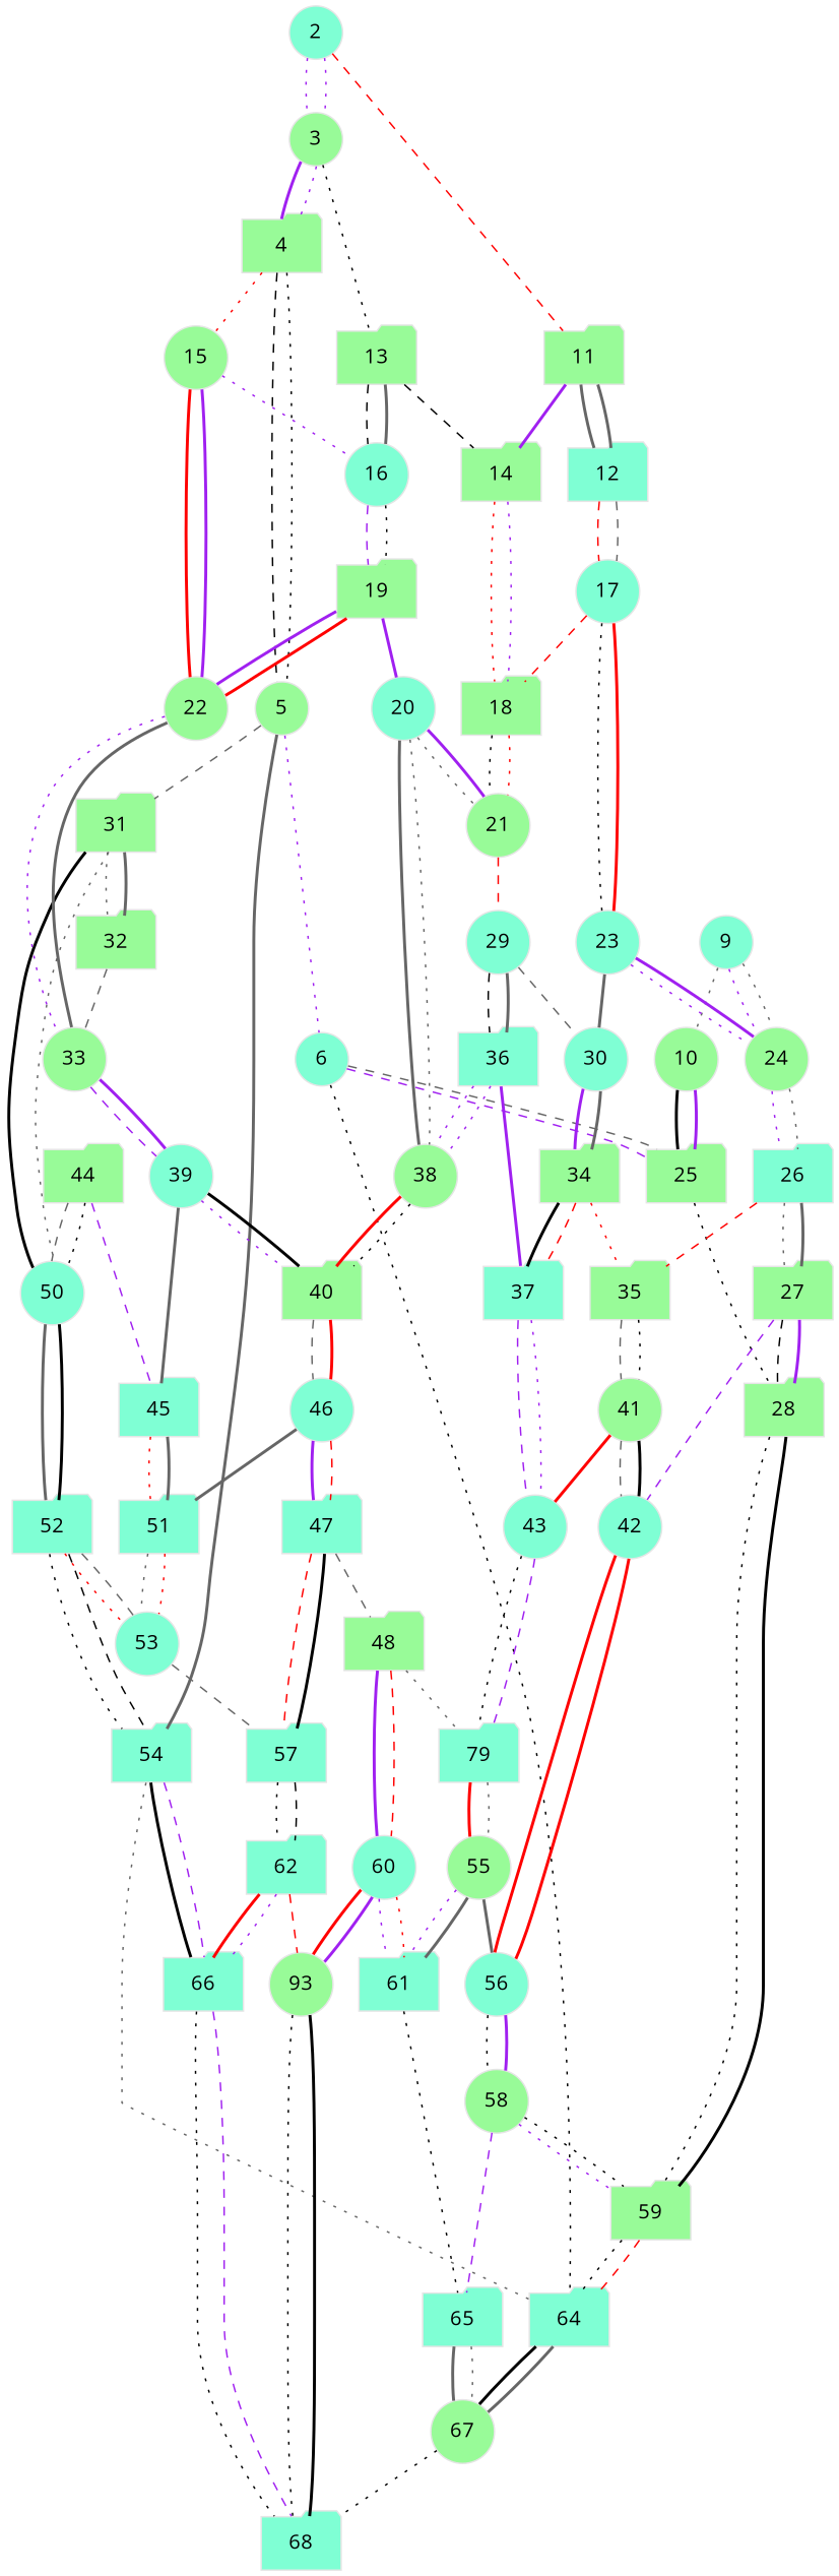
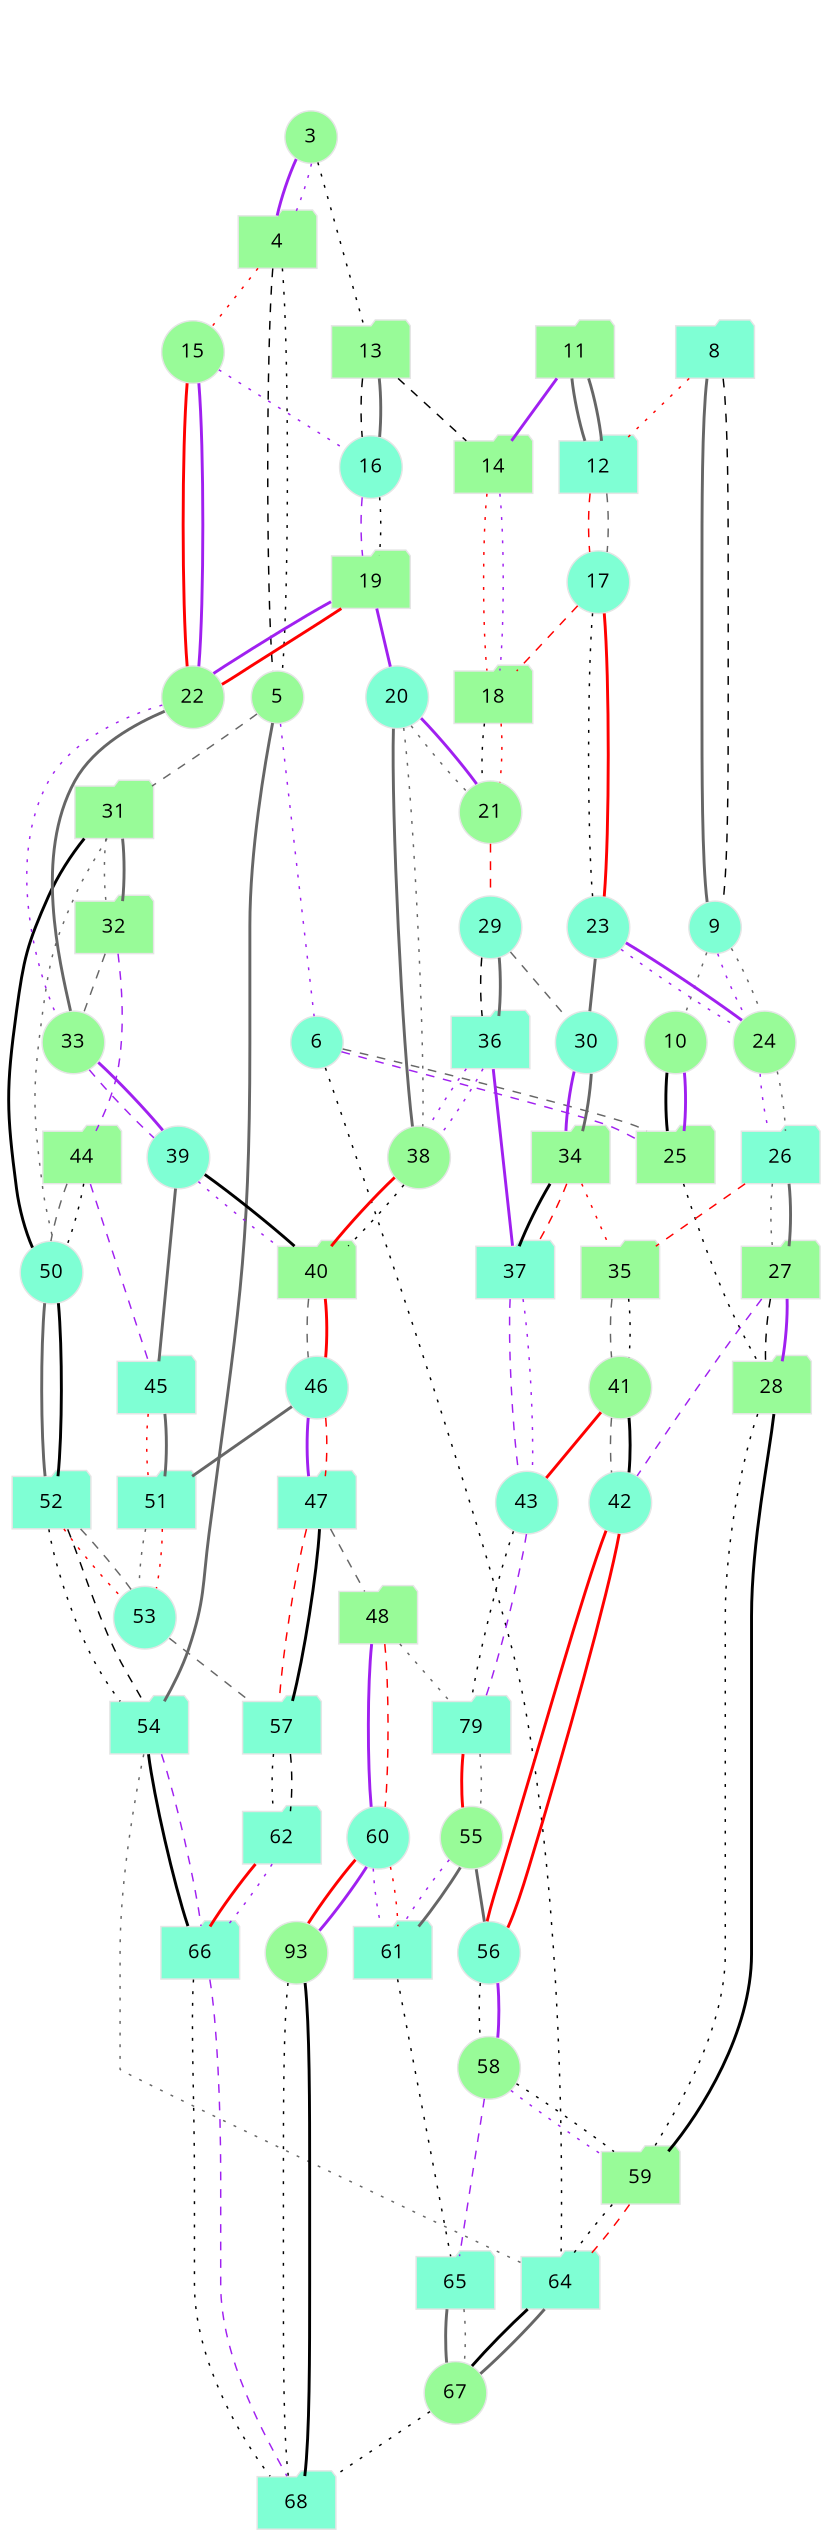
  graph {
    fontname="Open Sans"
    node [color=gray90 fillcolor=aquamarine fontname="Open Sans" shape=folder style=filled]
    edge [color=purple fontname="Open Sans" style=dotted]
-   2 [shape=circle]
    3 [fillcolor=palegreen shape=circle]
    11 [fillcolor=palegreen]
    9 [shape=circle]
+   8
    12
    4 [fillcolor=palegreen]
    13 [fillcolor=palegreen]
    14 [fillcolor=palegreen]
    5 [fillcolor=palegreen shape=circle]
    15 [fillcolor=palegreen shape=circle]
    16 [shape=circle]
    6 [shape=circle]
    31 [fillcolor=palegreen]
    54
    22 [fillcolor=palegreen shape=circle]
    25 [fillcolor=palegreen]
    64
    32 [fillcolor=palegreen]
    50 [shape=circle]
    66
    28 [fillcolor=palegreen]
    67 [fillcolor=palegreen shape=circle]
    10 [fillcolor=palegreen shape=circle]
    24 [fillcolor=palegreen shape=circle]
    17 [shape=circle]
    26
    18 [fillcolor=palegreen]
    23 [shape=circle]
    19 [fillcolor=palegreen]
    21 [fillcolor=palegreen shape=circle]
    33 [fillcolor=palegreen shape=circle]
    20 [shape=circle]
    30 [shape=circle]
    29 [shape=circle]
    38 [fillcolor=palegreen shape=circle]
    40 [fillcolor=palegreen]
    36
    39 [shape=circle]
    34 [fillcolor=palegreen]
    27 [fillcolor=palegreen]
    35 [fillcolor=palegreen]
    59 [fillcolor=palegreen]
    42 [shape=circle]
    41 [fillcolor=palegreen shape=circle]
    56 [shape=circle]
    37
    44 [fillcolor=palegreen]
    52
    45
    43 [shape=circle]
    n52 [label=79]
    46 [shape=circle]
    51
    47
    58 [fillcolor=palegreen shape=circle]
    55 [fillcolor=palegreen shape=circle]
    53 [shape=circle]
    48 [fillcolor=palegreen]
    57
    60 [shape=circle]
    62
    61
    n64 [fillcolor=palegreen label=93 shape=circle]
    68
    65
-   2 -- 3
-   2 -- 3
-   2 -- 11 [color=red style=dashed]
    3 -- 4 [style=bold]
    3 -- 4
    3 -- 13 [color=black]
    11 -- 12 [color=gray40 style=bold]
    11 -- 12 [color=gray40 style=bold]
    11 -- 14 [style=bold]
    9 -- 10 [color=gray40]
    9 -- 24
    9 -- 24 [color=gray40]
+   8 -- 9 [color=gray40 style=bold]
+   8 -- 9 [color=black style=dashed]
+   8 -- 12 [color=red]
    12 -- 17 [color=red style=dashed]
    12 -- 17 [color=gray40 style=dashed]
    4 -- 5 [color=black style=dashed]
    4 -- 5 [color=black]
    4 -- 15 [color=red]
    13 -- 14 [color=black style=dashed]
    13 -- 16 [color=black style=dashed]
    13 -- 16 [color=gray40 style=bold]
    14 -- 18 [color=red]
    14 -- 18
    5 -- 6
    5 -- 31 [color=gray40 style=dashed]
    5 -- 54 [color=gray40 style=bold]
    15 -- 16
    15 -- 22 [color=red style=bold]
    15 -- 22 [style=bold]
    16 -- 19 [style=dashed]
    16 -- 19 [color=black]
    6 -- 25 [style=dashed]
    6 -- 25 [color=gray40 style=dashed]
    6 -- 64 [color=black]
    31 -- 32 [color=gray40]
    31 -- 32 [color=gray40 style=bold]
    31 -- 50 [color=black style=bold]
    31 -- 50 [color=gray40]
    54 -- 64 [color=gray40]
    54 -- 66 [color=black style=bold]
    54 -- 66 [style=dashed]
    22 -- 33
    22 -- 33 [color=gray40 style=bold]
    25 -- 28 [color=black]
    64 -- 67 [color=black style=bold]
    64 -- 67 [color=gray40 style=bold]
    32 -- 33 [color=gray40 style=dashed]
+   32 -- 44 [style=dashed]
    50 -- 52 [color=gray40 style=bold]
    50 -- 52 [color=black style=bold]
    66 -- 68 [color=black]
    66 -- 68 [style=dashed]
    28 -- 59 [color=black]
    28 -- 59 [color=black style=bold]
    67 -- 68 [color=black]
    10 -- 25 [color=black style=bold]
    10 -- 25 [style=bold]
    24 -- 26
    24 -- 26 [color=gray40]
    17 -- 18 [color=red style=dashed]
    17 -- 23 [color=black]
    17 -- 23 [color=red style=bold]
    26 -- 27 [color=gray40]
    26 -- 27 [color=gray40 style=bold]
    26 -- 35 [color=red style=dashed]
    18 -- 21 [color=black]
    18 -- 21 [color=red]
    23 -- 24
    23 -- 24 [style=bold]
    23 -- 30 [color=gray40 style=bold]
    19 -- 22 [style=bold]
    19 -- 22 [color=red style=bold]
    19 -- 20 [style=bold]
    21 -- 29 [color=red style=dashed]
    33 -- 39 [style=dashed]
    33 -- 39 [style=bold]
    20 -- 21 [color=gray40]
    20 -- 21 [style=bold]
    20 -- 38 [color=gray40 style=bold]
    20 -- 38 [color=gray40]
    30 -- 34 [style=bold]
    30 -- 34 [color=gray40 style=bold]
    29 -- 30 [color=gray40 style=dashed]
    29 -- 36 [color=black style=dashed]
    29 -- 36 [color=gray40 style=bold]
    38 -- 40 [color=red style=bold]
    38 -- 40 [color=black]
    40 -- 46 [color=gray40 style=dashed]
    40 -- 46 [color=red style=bold]
    36 -- 38
    36 -- 38
    36 -- 37 [style=bold]
    39 -- 40
    39 -- 40 [color=black style=bold]
    39 -- 45 [color=gray40 style=bold]
    34 -- 35 [color=red]
    34 -- 37 [color=black style=bold]
    34 -- 37 [color=red style=dashed]
    27 -- 28 [color=black style=dashed]
    27 -- 28 [style=bold]
    27 -- 42 [style=dashed]
    35 -- 41 [color=gray40 style=dashed]
    35 -- 41 [color=black]
    59 -- 64 [color=black]
    59 -- 64 [color=red style=dashed]
    42 -- 56 [color=red style=bold]
    42 -- 56 [color=red style=bold]
    41 -- 42 [color=gray40 style=dashed]
    41 -- 42 [color=black style=bold]
    41 -- 43 [color=red style=bold]
    56 -- 58 [color=black]
    56 -- 58 [style=bold]
    37 -- 43 [style=dashed]
    37 -- 43
    44 -- 50 [color=gray40 style=dashed]
    44 -- 50 [color=black]
    44 -- 45 [style=dashed]
    52 -- 54 [color=black]
    52 -- 54 [color=black style=dashed]
    52 -- 53 [color=red]
    52 -- 53 [color=gray40 style=dashed]
    45 -- 51 [color=red]
    45 -- 51 [color=gray40 style=bold]
    43 -- n52 [color=black]
    43 -- n52 [style=dashed]
    n52 -- 55 [color=red style=bold]
    n52 -- 55 [color=gray40]
    46 -- 51 [color=gray40 style=bold]
    46 -- 47 [style=bold]
    46 -- 47 [color=red style=dashed]
    51 -- 53 [color=gray40]
    51 -- 53 [color=red]
    47 -- 48 [color=gray40 style=dashed]
    47 -- 57 [color=red style=dashed]
    47 -- 57 [color=black style=bold]
    58 -- 59
    58 -- 59 [color=black]
    58 -- 65 [style=dashed]
    55 -- 56 [color=gray40 style=bold]
    55 -- 61
    55 -- 61 [color=gray40 style=bold]
    53 -- 57 [color=gray40 style=dashed]
    48 -- n52 [color=gray40]
    48 -- 60 [style=bold]
    48 -- 60 [color=red style=dashed]
    57 -- 62 [color=black]
    57 -- 62 [color=black style=dashed]
    60 -- 61
    60 -- 61 [color=red]
    60 -- n64 [color=red style=bold]
    60 -- n64 [style=bold]
    62 -- 66 [color=red style=bold]
    62 -- 66
-   62 -- n64 [color=red style=dashed]
    61 -- 65 [color=black]
    n64 -- 68 [color=black]
    n64 -- 68 [color=black style=bold]
    65 -- 67 [color=gray40 style=bold]
    65 -- 67 [color=gray40]
  }
